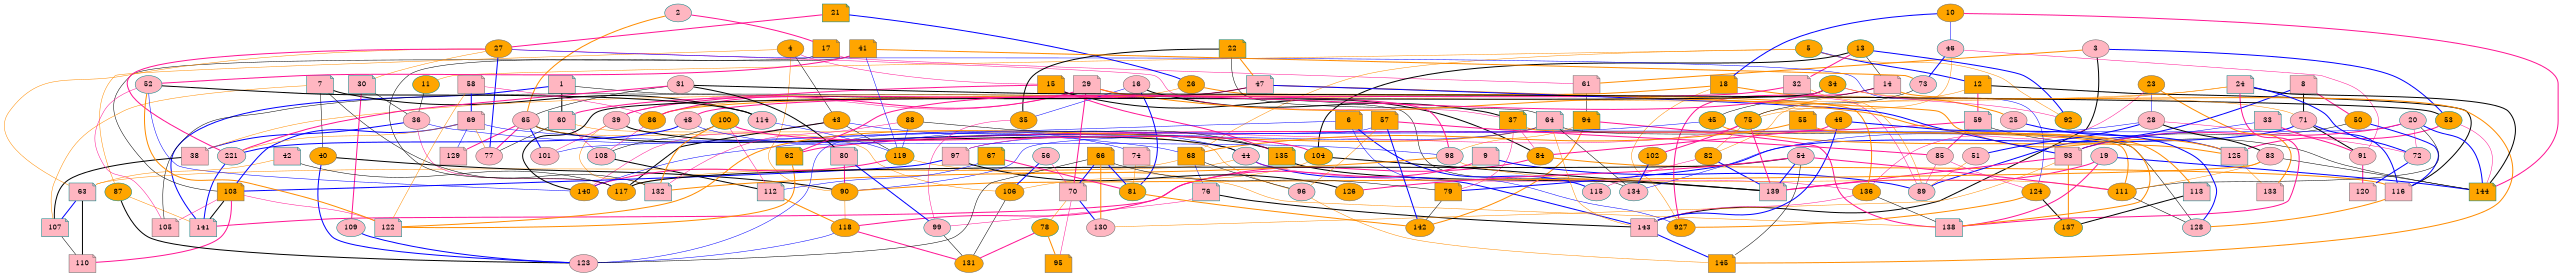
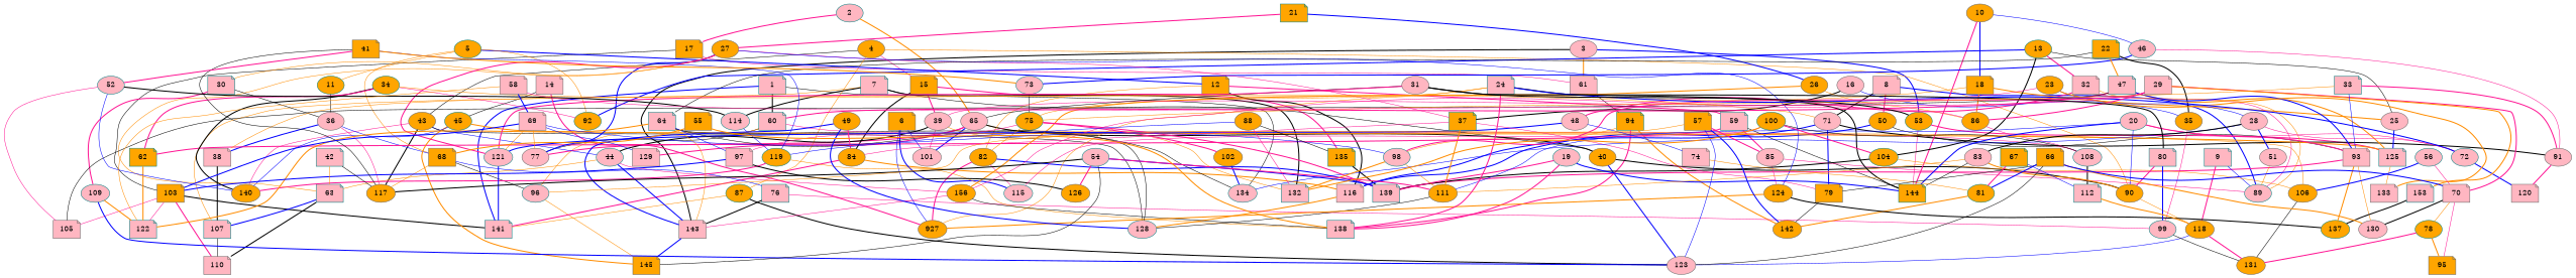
  graph {
    node [color=gray40 fillcolor=lightpink shape=ellipse style=filled]
    edge [color=deeppink style=bold]
    1 [color=teal shape=note]
    60 [color=teal shape=note]
    134 [color=teal]
    141 [color=teal shape=note]
    77
    96 [color=teal]
    108 [color=teal]
    2 [color=teal]
    17 [fillcolor=orange shape=note]
    65
    61 [shape=note]
    103 [fillcolor=orange shape=note]
    101
    135 [color=teal fillcolor=orange shape=note]
    106 [fillcolor=orange]
    129 [shape=note]
    53 [color=teal fillcolor=orange]
    3
    143 [shape=note]
    144 [color=teal fillcolor=orange shape=note]
    125 [color=teal shape=note]
    94 [color=teal fillcolor=orange shape=note]
    145 [fillcolor=orange shape=note]
    4 [fillcolor=orange]
    15 [fillcolor=orange shape=note]
    43 [fillcolor=orange]
    87 [color=teal fillcolor=orange]
    90 [fillcolor=orange]
    39
    84 [fillcolor=orange]
    140 [fillcolor=orange]
    117 [fillcolor=orange]
    44 [color=teal]
    128 [color=teal]
    123
    118 [fillcolor=orange]
    5 [color=teal fillcolor=orange]
    11 [color=teal fillcolor=orange]
    12 [fillcolor=orange shape=note]
    68 [fillcolor=orange shape=note]
    92 [color=teal fillcolor=orange]
    36
    59 [color=teal shape=note]
    82 [fillcolor=orange]
    116 [shape=note]
    76 [color=teal shape=note]
    6 [fillcolor=orange shape=note]
    115 [color=teal]
    n49 [fillcolor=orange label=927]
    7 [color=teal shape=note]
    40 [fillcolor=orange]
    107 [color=teal shape=note]
    114 [color=teal]
    132 [color=teal shape=note]
    110 [shape=note]
    119 [color=teal fillcolor=orange]
    8 [shape=note]
    50 [fillcolor=orange]
    71
    89 [color=teal]
    93 [shape=note]
    91
    79 [fillcolor=orange shape=note]
    9 [color=teal shape=note]
    131 [fillcolor=orange]
    10 [fillcolor=orange]
    18 [fillcolor=orange shape=note]
    46 [color=teal]
    25
    86 [fillcolor=orange]
    73 [color=teal]
    38 [shape=note]
    62 [color=teal fillcolor=orange shape=note]
    85
    139 [color=teal shape=note]
    13 [color=teal fillcolor=orange]
    14 [shape=note]
    32 [shape=note]
    104 [color=teal fillcolor=orange]
    45 [color=teal fillcolor=orange]
    48
    35 [fillcolor=orange]
    16
    37 [color=teal fillcolor=orange shape=note]
    81 [color=teal fillcolor=orange]
    99 [color=teal]
    111 [fillcolor=orange]
    142 [fillcolor=orange]
    105 [shape=note]
    122 [color=teal shape=note]
    19 [color=teal]
    138 [color=teal shape=note]
    20 [color=teal]
    72 [color=teal]
    120 [shape=note]
    130
    137 [color=teal fillcolor=orange]
    21 [color=teal fillcolor=orange shape=note]
    26 [fillcolor=orange]
    27 [fillcolor=orange]
-   136 [fillcolor=orange]
+   136 [fillcolor=orange label=156]
    30 [color=teal shape=note]
    63 [color=teal shape=note]
-   121 [color=teal label=221]
+   121 [color=teal]
    124 [fillcolor=orange]
    22 [color=teal fillcolor=orange shape=note]
    47 [color=teal shape=note]
    64 [color=teal shape=note]
    97 [shape=note]
    23 [fillcolor=orange]
    28
    133 [shape=note]
    51
    83
    24 [color=teal shape=note]
    75 [color=teal fillcolor=orange]
    102 [fillcolor=orange]
    109 [color=teal]
    29 [shape=note]
    70 [shape=note]
    98 [color=teal]
-   113 [color=teal shape=note]
+   113 [color=teal shape=note label=153]
    78 [color=teal fillcolor=orange]
    95 [fillcolor=orange shape=note]
    31
    80 [color=teal shape=note]
    74 [shape=note]
    33 [color=teal shape=note]
    34 [color=teal fillcolor=orange]
    41 [fillcolor=orange shape=note]
    52 [color=teal]
    42 [color=teal shape=note]
    49 [fillcolor=orange]
    54 [color=teal]
    126 [fillcolor=orange]
    55 [fillcolor=orange shape=note]
    56 [color=teal]
    57 [fillcolor=orange shape=note]
    58 [shape=note]
    69 [shape=note]
    112 [color=teal shape=note]
    66 [fillcolor=orange shape=note]
    67 [color=teal fillcolor=orange shape=note]
    88 [fillcolor=orange]
    100 [color=teal fillcolor=orange]
    1 -- 60 [color=black]
    1 -- 134 [color=black style=solid]
    1 -- 141 [color=blue]
    60 -- 77 [color=black style=solid]
    60 -- 96 [color=darkorange style=solid]
    60 -- 108 [style=solid]
    96 -- 145 [color=darkorange style=solid]
    108 -- 112 [color=black]
    2 -- 17
    2 -- 65 [color=darkorange]
    17 -- 61 [style=solid]
    17 -- 103 [color=black style=solid]
    65 -- 77
    65 -- 101 [color=blue]
-   65 -- 135 [color=black]
+   65 -- 40 [color=black]
    65 -- 106 [color=darkorange style=solid]
    65 -- 129
    61 -- 94 [color=black style=solid]
    103 -- 141 [color=black]
    103 -- 110
    103 -- 105 [style=solid]
    103 -- 122 [style=solid]
    135 -- 139 [color=black]
    106 -- 131 [color=black style=solid]
    53 -- 144 [style=solid]
    53 -- 125
    3 -- 61 [color=darkorange]
    3 -- 53 [color=blue]
    3 -- 143 [color=black]
    143 -- 145 [color=blue]
    125 -- 133 [color=darkorange style=solid]
    94 -- 142 [color=darkorange]
    94 -- 138
    94 -- 98 [color=darkorange style=solid]
    4 -- 15 [style=solid]
    4 -- 43 [color=black style=solid]
    4 -- 87 [color=darkorange style=solid]
    4 -- 90 [color=darkorange style=solid]
    15 -- 135
    15 -- 39
    15 -- 84 [color=black]
    43 -- 140 [style=solid]
    43 -- 117 [color=black]
    43 -- 44 [color=blue style=solid]
-   43 -- 119 [color=black style=solid]
+   43 -- 128 [color=black style=solid]
    87 -- 141 [color=darkorange style=solid]
    87 -- 123 [color=black]
    90 -- 118 [color=darkorange style=solid]
    39 -- 101 [style=solid]
    39 -- 44 [color=black]
    39 -- 132 [color=darkorange style=solid]
    84 -- 141
    84 -- 116 [color=darkorange]
    44 -- 143 [color=blue]
    44 -- 136 [style=solid]
    44 -- 63 [color=darkorange style=solid]
    118 -- 123 [color=blue style=solid]
    118 -- 131
    5 -- 11 [color=darkorange style=solid]
    5 -- 12 [color=blue]
    5 -- 68 [color=darkorange style=solid]
    5 -- 92 [color=darkorange style=solid]
    11 -- 36 [color=black style=solid]
    12 -- 59
    12 -- 82 [color=darkorange style=solid]
    12 -- 116 [color=black]
    68 -- 96 [color=black style=solid]
    68 -- 117 [color=darkorange style=solid]
    68 -- 76 [color=blue style=solid]
    36 -- 117 [style=solid]
    36 -- 68 [color=blue style=solid]
    36 -- 38 [color=blue]
    59 -- 144 [color=black style=solid]
    59 -- 62
    59 -- 85
    82 -- 115 [style=solid]
+   82 -- n49
    82 -- 139 [color=blue]
    116 -- 128 [color=darkorange]
    76 -- 143 [color=black]
    76 -- 99 [style=solid]
    6 -- 101 [color=blue style=solid]
    6 -- 115 [color=blue]
    6 -- n49 [color=blue style=solid]
    7 -- 40 [color=black style=solid]
    7 -- 107 [color=darkorange style=solid]
    7 -- 114 [color=black]
-   7 -- 132 [color=black style=solid]
+   7 -- 132 [color=black]
    40 -- 90 [color=black]
    40 -- 123 [color=blue]
    107 -- 110 [color=black style=solid]
    114 -- 119 [color=blue style=solid]
    119 -- 140
    119 -- 138 [color=darkorange style=solid]
    8 -- 50
    8 -- 71 [color=black]
    8 -- 89 [color=blue]
    50 -- 116 [color=blue]
    50 -- 93 [color=black style=solid]
    71 -- 116 [color=blue]
    71 -- 91 [color=black]
    71 -- 79 [color=blue]
    93 -- 139
    93 -- 130 [color=darkorange style=solid]
    93 -- 137 [color=darkorange]
    91 -- 120
    79 -- 142 [color=black style=solid]
    9 -- 118
-   9 -- 89 [color=blue]
+   9 -- 89 [color=blue style=solid]
    10 -- 144
    10 -- 18 [color=blue]
    10 -- 46 [color=blue style=solid]
    18 -- n49 [color=darkorange style=solid]
    18 -- 25 [color=darkorange]
    18 -- 86 [color=darkorange]
    46 -- 91 [style=solid]
    46 -- 73 [color=blue]
    25 -- 125 [color=blue]
    86 -- 108 [style=solid]
    73 -- 75 [color=black style=solid]
    38 -- 107 [color=black]
    62 -- 122 [color=darkorange]
    85 -- 89 [style=solid]
    85 -- 124 [style=solid]
    13 -- 92 [color=blue]
-   13 -- 14 [color=black style=solid]
+   13 -- 25 [color=black style=solid]
    13 -- 32
    13 -- 104 [color=black]
    14 -- n49
    14 -- 45 [color=black style=solid]
    32 -- 89 [style=solid]
    32 -- 89 [color=darkorange style=solid]
    32 -- 48
    104 -- 106 [color=darkorange style=solid]
    104 -- 139 [color=black]
    45 -- 125 [color=darkorange]
-   14 -- 145 [color=darkorange]
+   45 -- 145 [color=darkorange]
    45 -- 140 [color=blue style=solid]
    48 -- 121 [color=blue]
    48 -- 74 [color=blue style=solid]
    35 -- 99 [style=solid]
    16 -- 35 [color=blue style=solid]
    16 -- 37 [color=black]
-   16 -- 81 [color=blue]
    37 -- 84 [style=solid]
    37 -- 79 [style=solid]
    37 -- 111 [color=darkorange]
    81 -- 142 [color=darkorange]
    99 -- 131 [color=black style=solid]
    111 -- 128 [color=black style=solid]
    19 -- 144 [color=blue]
    19 -- 139
    19 -- 138
    20 -- 144 [color=blue]
    20 -- 90 [color=blue style=solid]
    20 -- 93
-   20 -- 111 [color=black style=solid]
+   20 -- 111 [color=blue style=solid]
    20 -- 72 [style=solid]
    72 -- 120 [color=blue]
    21 -- 26 [color=blue]
    21 -- 27
    26 -- 86 [color=darkorange style=solid]
    26 -- 136 [color=darkorange]
    27 -- 77 [color=blue]
    27 -- 37 [style=solid]
    27 -- 30 [color=darkorange style=solid]
    27 -- 63 [color=darkorange style=solid]
    27 -- 121
    27 -- 124 [color=blue style=solid]
    136 -- 143 [style=solid]
    136 -- 138 [color=black style=solid]
    30 -- 36 [color=black style=solid]
    30 -- 109
    63 -- 107 [color=blue]
    63 -- 110 [color=black]
    121 -- 141 [color=blue]
    124 -- n49 [color=darkorange]
    124 -- 137 [color=black]
    22 -- 35 [color=black]
    22 -- 47 [color=darkorange]
    22 -- 64 [color=black style=solid]
    47 -- 60
    47 -- 125 [color=darkorange]
    47 -- 93 [color=blue]
    47 -- 105 [color=black style=solid]
    64 -- 134 [color=black style=solid]
    64 -- 143 [color=darkorange style=solid]
    64 -- 128 [color=black style=solid]
    64 -- 122 [color=darkorange]
    64 -- 97 [color=blue style=solid]
    97 -- 103 [color=blue]
    97 -- 126 [color=black]
    23 -- 136 [style=solid]
    23 -- 28 [color=blue style=solid]
    23 -- 133 [color=darkorange]
    28 -- 134 [color=blue style=solid]
    28 -- 72 [style=solid]
    28 -- 51 [color=blue]
    28 -- 83 [color=black]
    51 -- 89 [color=darkorange style=solid]
    83 -- 144 [color=black style=solid]
    83 -- 90 [color=darkorange]
    83 -- 111 [color=darkorange style=solid]
    24 -- 144 [color=black]
    24 -- 38 [color=darkorange style=solid]
    24 -- 138
    24 -- 72 [color=blue]
    24 -- 75 [color=darkorange style=solid]
    75 -- 82 [color=darkorange style=solid]
    75 -- 139
    75 -- 97 [style=solid]
    75 -- 102
    102 -- 134 [color=blue]
    109 -- 123 [color=blue]
-   52 -- 122 [color=darkorange]
+   109 -- 122 [color=darkorange]
    29 -- 39 [style=solid]
    29 -- 86
    29 -- 70
    29 -- 98
    29 -- 113 [color=darkorange]
-   70 -- 130 [color=blue]
+   70 -- 130 [color=black]
    70 -- 78 [color=darkorange style=solid]
    70 -- 95 [style=solid]
    98 -- 132 [color=darkorange]
    98 -- 111 [color=darkorange style=solid]
    113 -- 137 [color=black]
    78 -- 131
    78 -- 95 [color=darkorange]
    31 -- 65 [color=black style=solid]
    31 -- 53 [color=black]
    31 -- 121
    31 -- 80 [color=black]
    80 -- 90
    80 -- 99 [color=blue]
    74 -- 81 [color=darkorange style=solid]
    33 -- 93 [color=blue style=solid]
    33 -- 91
-   46 -- 75 [color=darkorange style=solid]
+   33 -- 75 [color=darkorange style=solid]
    34 -- 140 [color=black]
    34 -- 92 [style=solid]
    34 -- 71 [color=darkorange style=solid]
    34 -- 62
    41 -- 117 [color=black style=solid]
    41 -- 119 [color=blue style=solid]
    41 -- 73 [color=darkorange]
    41 -- 52
    52 -- 140 [color=blue style=solid]
    52 -- 114 [color=black]
    52 -- 105 [style=solid]
    42 -- 117 [color=black style=solid]
    42 -- 63 [color=darkorange style=solid]
    49 -- 143 [color=blue]
    49 -- 84
    49 -- 128 [color=blue]
    54 -- 145 [color=black style=solid]
    54 -- 117 [color=black]
    54 -- 139 [color=blue]
    54 -- 111
    54 -- 126
    55 -- 68 [color=darkorange]
    55 -- 138 [color=darkorange]
    56 -- 106 [color=blue]
    56 -- 70 [style=solid]
    57 -- 96 [color=darkorange style=solid]
    57 -- 123 [color=blue style=solid]
    57 -- 85
    57 -- 142 [color=blue]
    58 -- 86 [style=solid]
    58 -- 122 [color=darkorange style=solid]
    58 -- 69 [color=blue]
    69 -- 77 [color=darkorange style=solid]
    69 -- 103 [color=blue]
    69 -- 129 [color=blue style=solid]
    69 -- 121 [color=darkorange style=solid]
    69 -- 98 [color=blue style=solid]
    112 -- 118 [color=darkorange]
    66 -- 123 [color=black style=solid]
    66 -- 79 [color=black style=solid]
    66 -- 81 [color=blue]
    66 -- 130 [color=darkorange]
    66 -- 70 [color=blue]
    67 -- 81
    67 -- 112 [color=blue style=solid]
    88 -- 135 [color=black style=solid]
    88 -- 132 [style=solid]
    88 -- 119 [color=blue style=solid]
    100 -- 108 [color=black style=solid]
    100 -- 132 [color=darkorange]
    100 -- 104
-   100 -- 112 [style=solid]
+   100 -- 115 [style=solid]
  }
